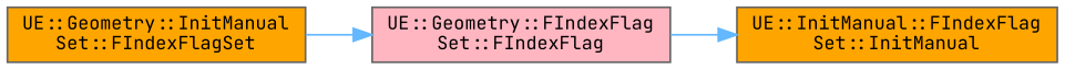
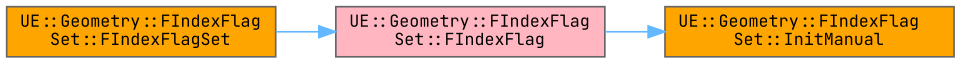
  digraph {
    fontname="JetBrains Mono"
    rankdir=LR
    node [color=grey40 fillcolor=orange fontname="JetBrains Mono" fontsize=10 shape=box style=filled]
    edge [arrowhead=normal color=steelblue1 fontname="JetBrains Mono" fontsize=10 labelfontname=Helvetica labelfontsize=10 style=solid]
-   n1 [color=gray40 fontcolor=black height=0.2 label="UE::Geometry::InitManual\lSet::FIndexFlagSet" width=0.4]
+   n1 [color=gray40 fontcolor=black height=0.2 label="UE::Geometry::FIndexFlag\lSet::FIndexFlagSet" width=0.4]
    n2 [fillcolor=lightpink height=0.2 label="UE::Geometry::FIndexFlag\lSet::FIndexFlag" width=0.4]
-   n3 [height=0.2 label="UE::InitManual::FIndexFlag\lSet::InitManual" width=0.4]
+   n3 [height=0.2 label="UE::Geometry::FIndexFlag\lSet::InitManual" width=0.4]
    n1 -> n2
    n2 -> n3
  }
